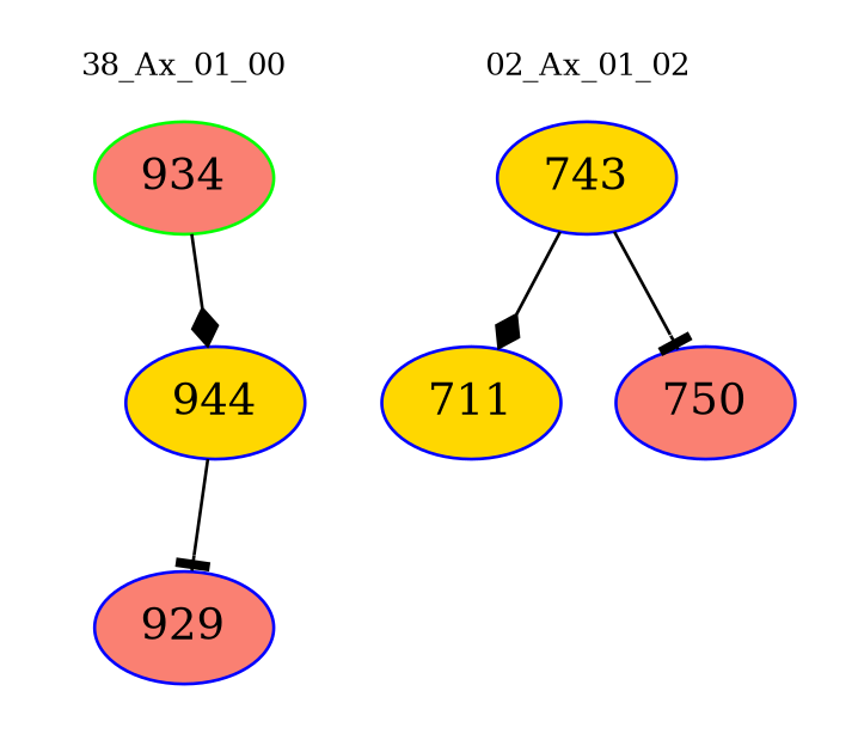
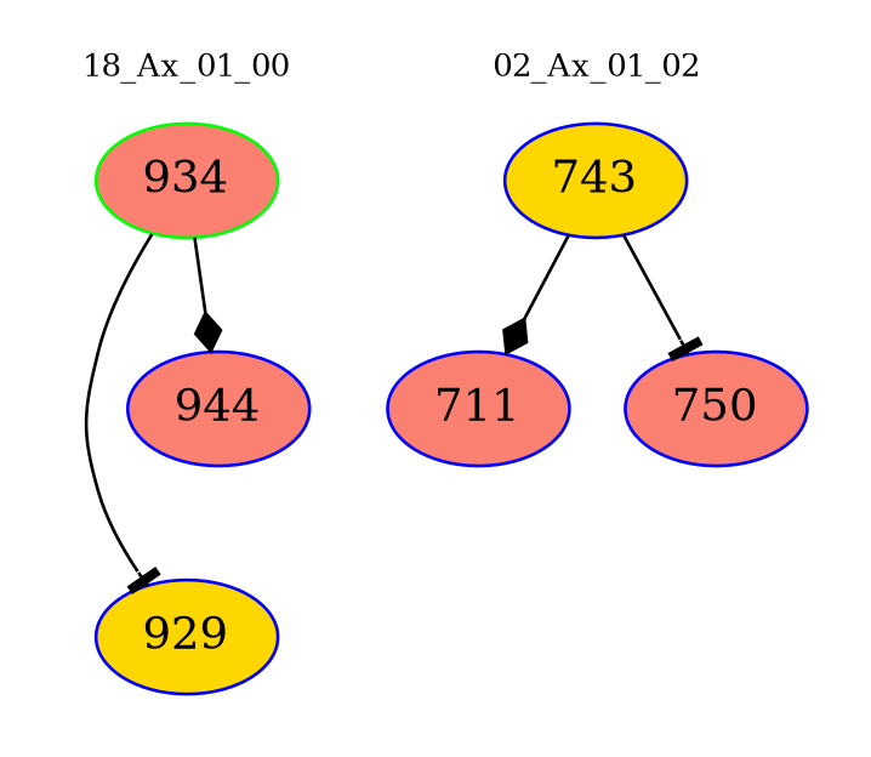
  digraph {
    node [color=blue fillcolor=salmon style=filled]
    edge [arrowhead=tee color=black]
    n1 [color=green label=934]
-   n2 [label=929]
-   n3 [fillcolor=gold label=944]
+   n2 [fillcolor=gold label=929]
+   n3 [label=944]
    n4 [fillcolor=gold label=743]
-   n5 [fillcolor=gold label=711]
+   n5 [label=711]
    n6 [label=750]
    subgraph cluster_1 {
      color=white
      fontsize=10
-     label="38_Ax_01_00"
+     label="18_Ax_01_00"
      n1
      n2
      n3
    }
    subgraph cluster_2 {
      color=white
      fontsize=10
      label="02_Ax_01_02"
      n4
      n5
      n6
    }
-   n3 -> n2
+   n1 -> n2
    n1 -> n3 [arrowhead=diamond]
    n4 -> n5 [arrowhead=diamond]
    n4 -> n6
  }
